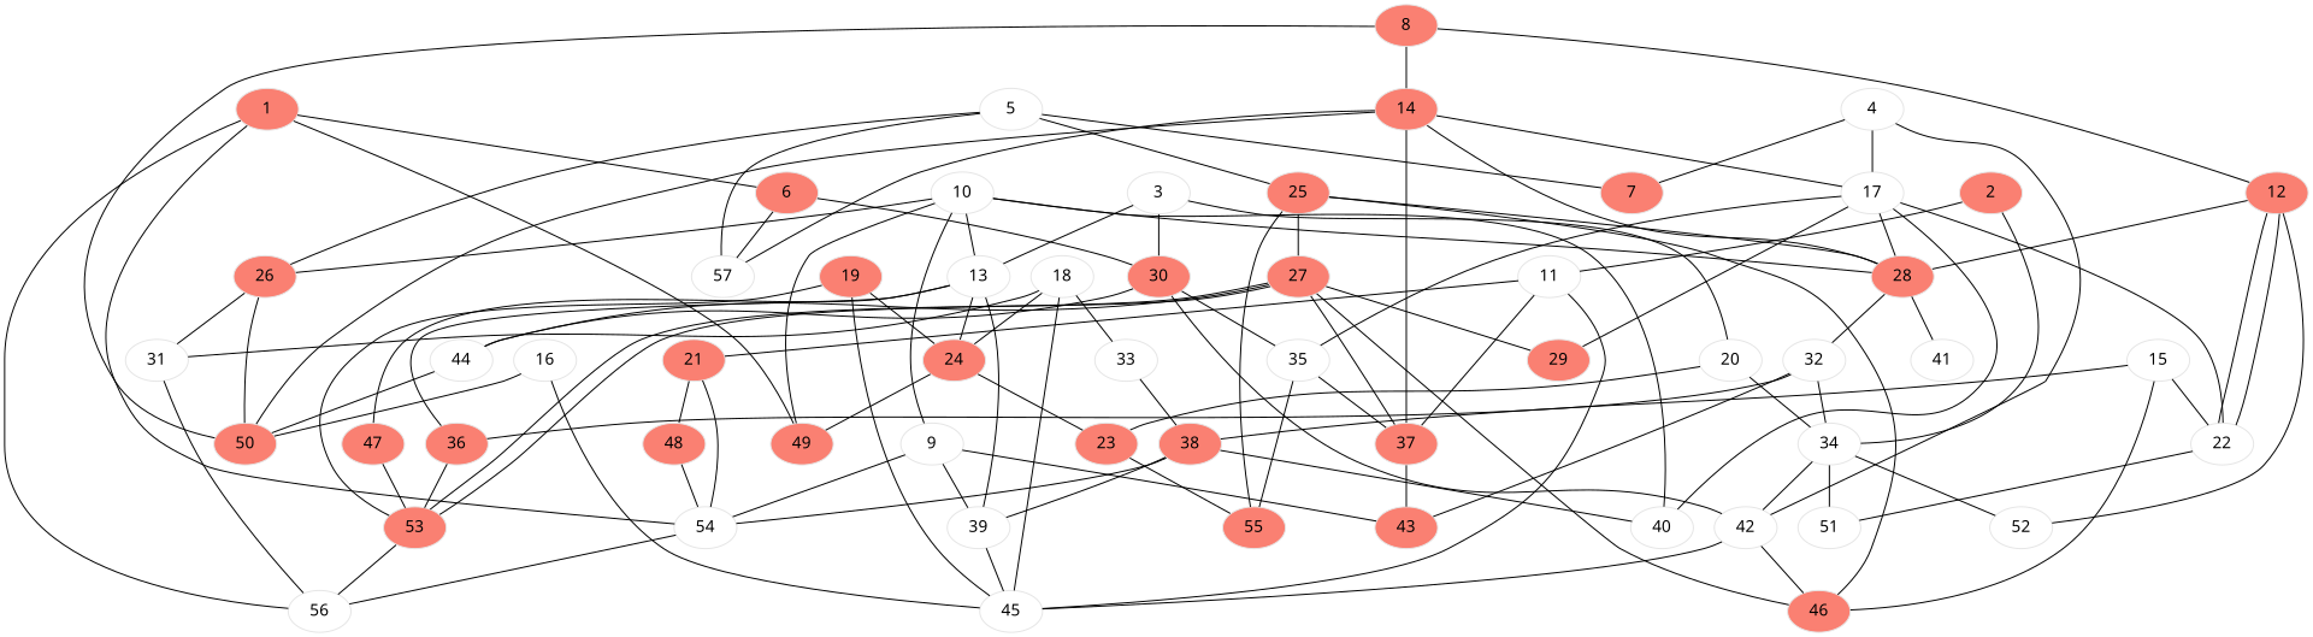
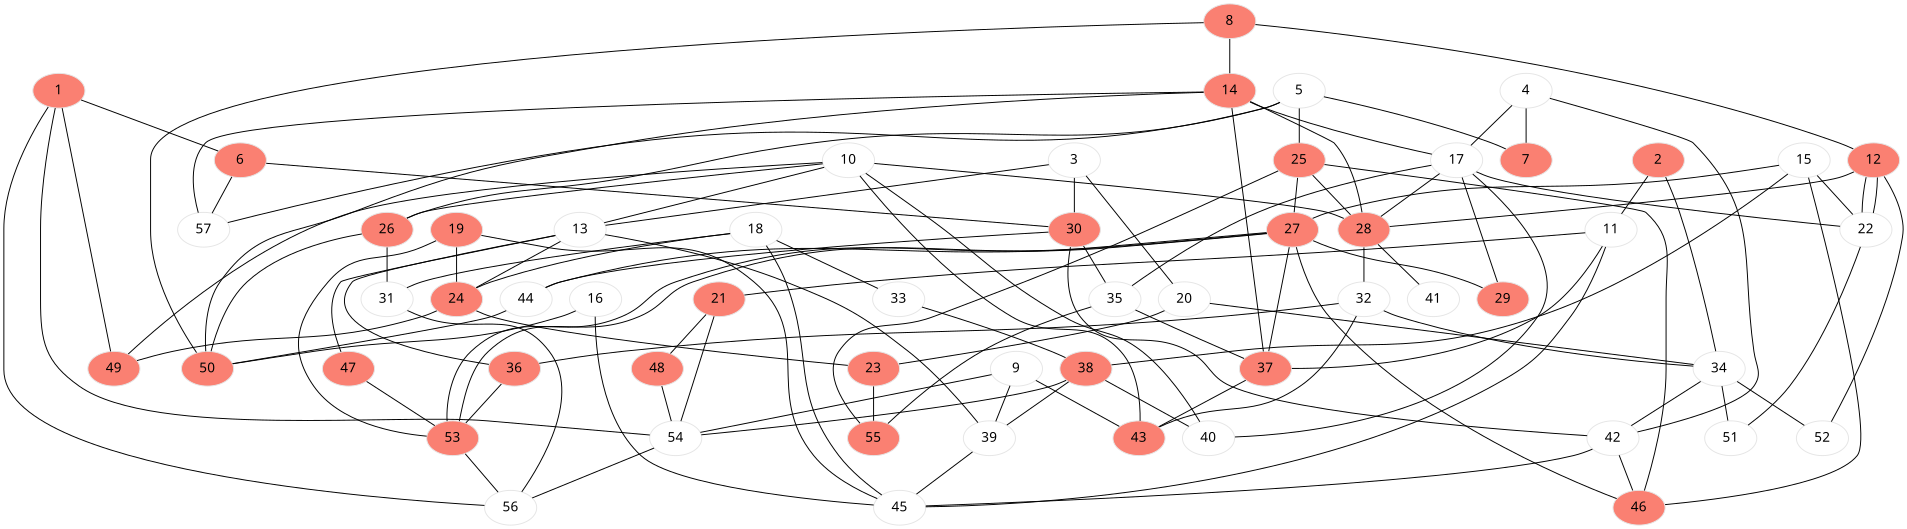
  graph {
    fontname="Noto Sans"
    node [color=gray90 fillcolor=white fontname="Noto Sans" style=filled]
    edge [fontname="Noto Sans"]
    1 [fillcolor=salmon]
    6 [fillcolor=salmon]
    49 [fillcolor=salmon]
    54
    56
    30 [fillcolor=salmon]
    57
    2 [fillcolor=salmon]
    11
    34
    21 [fillcolor=salmon]
    37 [fillcolor=salmon]
    45
    42
    52
    51
    3
    13
    20
    39
    24 [fillcolor=salmon]
    36 [fillcolor=salmon]
    47 [fillcolor=salmon]
    23 [fillcolor=salmon]
    35
    44
    7 [fillcolor=salmon]
    4
    17
    28 [fillcolor=salmon]
    40
    22
    29 [fillcolor=salmon]
    46 [fillcolor=salmon]
    5
    25 [fillcolor=salmon]
    26 [fillcolor=salmon]
    27 [fillcolor=salmon]
    55 [fillcolor=salmon]
    50 [fillcolor=salmon]
    31
    8 [fillcolor=salmon]
    12 [fillcolor=salmon]
    14 [fillcolor=salmon]
    9
    43 [fillcolor=salmon]
    10
    32
    41
    48 [fillcolor=salmon]
    53 [fillcolor=salmon]
    15
    38 [fillcolor=salmon]
    16
    18
    33
    19 [fillcolor=salmon]
    1 -- 6
    1 -- 49
    1 -- 54
    1 -- 56
    6 -- 30
    6 -- 57
    54 -- 56
    30 -- 42
    30 -- 35
    30 -- 44
    2 -- 11
    2 -- 34
    11 -- 21
    11 -- 37
    11 -- 45
    34 -- 42
    34 -- 52
    34 -- 51
    21 -- 54
    21 -- 48
    37 -- 43
    42 -- 45
    42 -- 46
    3 -- 30
    3 -- 13
    3 -- 20
    13 -- 39
    13 -- 24
    13 -- 36
    13 -- 47
    20 -- 34
    20 -- 23
    39 -- 45
    24 -- 49
    24 -- 23
    36 -- 53
    47 -- 53
    23 -- 55
    35 -- 37
    35 -- 55
    44 -- 50
    4 -- 42
    4 -- 7
    4 -- 17
    17 -- 35
    17 -- 28
    17 -- 40
    17 -- 22
    17 -- 29
    28 -- 32
    28 -- 41
    22 -- 51
    5 -- 57
    5 -- 7
    5 -- 25
    5 -- 26
    25 -- 28
    25 -- 46
    25 -- 27
    25 -- 55
    26 -- 50
    26 -- 31
    27 -- 37
    27 -- 44
    27 -- 29
    27 -- 46
    27 -- 53
    27 -- 53
    31 -- 56
    8 -- 50
    8 -- 12
    8 -- 14
    12 -- 52
    12 -- 28
    12 -- 22
    12 -- 22
    14 -- 57
    14 -- 37
    14 -- 17
    14 -- 28
    14 -- 50
    9 -- 54
    9 -- 39
    9 -- 43
    10 -- 49
    10 -- 13
    10 -- 28
    10 -- 40
    10 -- 26
-   10 -- 9
+   10 -- 43
    32 -- 34
    32 -- 36
    32 -- 43
    48 -- 54
    53 -- 56
    15 -- 22
    15 -- 46
+   15 -- 27
    15 -- 38
    38 -- 54
    38 -- 39
    38 -- 40
    16 -- 45
    16 -- 50
    18 -- 45
    18 -- 24
    18 -- 31
    18 -- 33
    33 -- 38
    19 -- 45
    19 -- 24
    19 -- 53
  }
